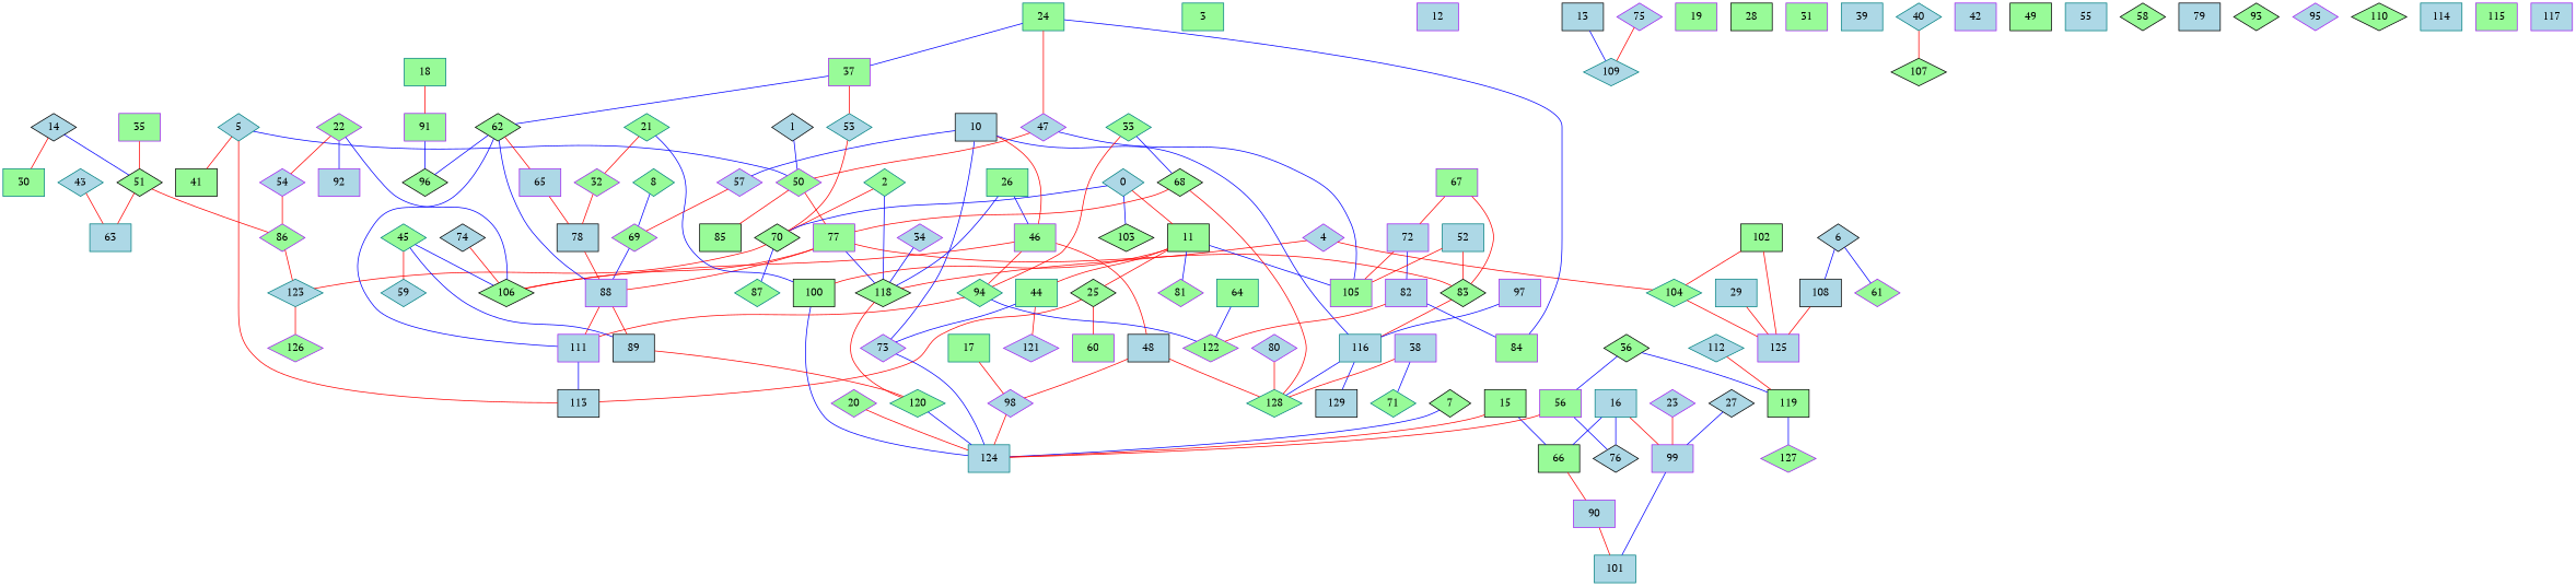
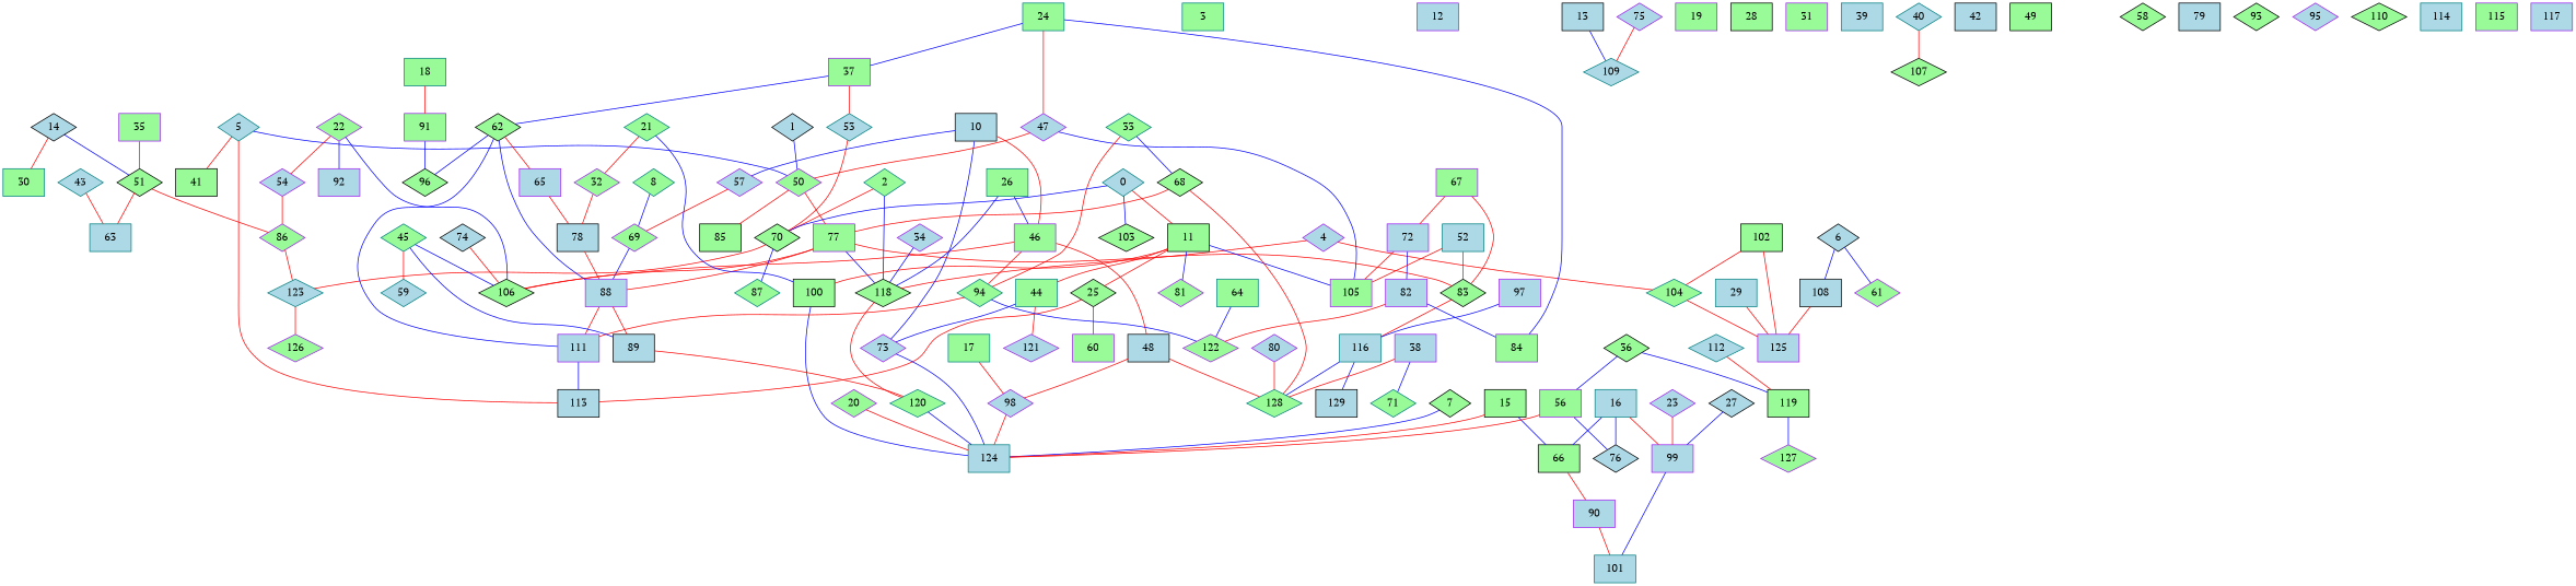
  graph {
    fontname="PT Serif"
    node [color=purple fillcolor=palegreen fontname="PT Serif" shape=diamond style=filled]
    edge [color=red fontname="PT Serif"]
    1 [color=black fillcolor=lightblue]
    50
    77 [shape=box]
    85 [color=black shape=box]
    2 [color=teal]
    70 [color=black]
    118 [color=black]
    87 [color=teal]
    123 [color=teal fillcolor=lightblue]
    120 [color=teal]
    3 [color=teal shape=box]
    4 [fillcolor=lightblue]
    104 [color=teal]
    125 [fillcolor=lightblue shape=box]
    5 [color=teal fillcolor=lightblue]
    41 [color=black shape=box]
    113 [color=black fillcolor=lightblue shape=box]
    6 [color=black fillcolor=lightblue]
    61
    108 [color=black fillcolor=lightblue shape=box]
    7 [color=black]
    124 [color=teal fillcolor=lightblue shape=box]
    8 [color=teal]
    69
    88 [fillcolor=lightblue shape=box]
    n26 [color=teal fillcolor=lightblue label=0]
    11 [color=black shape=box]
    103 [color=black]
    25 [color=black]
    44 [color=teal shape=box]
    81
    100 [color=black shape=box]
    105 [shape=box]
    10 [color=black fillcolor=lightblue shape=box]
    46 [shape=box]
    57 [fillcolor=lightblue]
    73 [fillcolor=lightblue]
    116 [color=teal fillcolor=lightblue shape=box]
    106 [color=black]
    94 [color=teal]
    48 [color=black fillcolor=lightblue shape=box]
    128 [color=teal]
    129 [color=black fillcolor=lightblue shape=box]
    60 [shape=box]
    121 [fillcolor=lightblue]
    12 [fillcolor=lightblue shape=box]
    13 [color=black fillcolor=lightblue shape=box]
    109 [color=teal fillcolor=lightblue]
    14 [color=black fillcolor=lightblue]
    30 [color=teal shape=box]
    51 [color=black]
    63 [color=teal fillcolor=lightblue shape=box]
    86
    15 [color=black shape=box]
    66 [color=black shape=box]
    90 [fillcolor=lightblue shape=box]
    16 [color=teal fillcolor=lightblue shape=box]
    76 [color=black fillcolor=lightblue]
    99 [fillcolor=lightblue shape=box]
    101 [color=teal fillcolor=lightblue shape=box]
    17 [color=teal shape=box]
    98 [fillcolor=lightblue]
    18 [color=teal shape=box]
    91 [shape=box]
    96 [color=black]
    19 [shape=box]
    20
    21 [color=teal]
    32
    29 [color=teal fillcolor=lightblue shape=box]
    78 [color=black fillcolor=lightblue shape=box]
    54 [fillcolor=lightblue]
    22
    92 [fillcolor=lightblue shape=box]
    23 [fillcolor=lightblue]
    24 [color=teal shape=box]
    37 [shape=box]
    47 [fillcolor=lightblue]
    84 [shape=box]
    53 [color=teal fillcolor=lightblue]
    62 [color=black]
    26 [color=teal shape=box]
    27 [color=black fillcolor=lightblue]
    28 [color=black shape=box]
    31 [shape=box]
    33 [color=teal]
    68 [color=black]
    111 [fillcolor=lightblue shape=box]
    122
    34 [fillcolor=lightblue]
    35 [shape=box]
    36 [color=black]
    56 [shape=box]
    119 [color=black shape=box]
    127
    65 [fillcolor=lightblue shape=box]
    38 [fillcolor=lightblue shape=box]
    71 [color=teal]
    39 [color=teal fillcolor=lightblue shape=box]
    40 [color=teal fillcolor=lightblue]
    107 [color=black]
-   42 [fillcolor=lightblue shape=box]
+   42 [color=black fillcolor=lightblue shape=box]
    43 [color=teal fillcolor=lightblue]
    45 [color=teal]
    59 [color=teal fillcolor=lightblue]
    89 [color=black fillcolor=lightblue shape=box]
    49 [color=black shape=box]
    83 [color=black]
    72 [fillcolor=lightblue shape=box]
    82 [fillcolor=lightblue shape=box]
    52 [color=teal fillcolor=lightblue shape=box]
-   55 [color=teal fillcolor=lightblue shape=box]
    58 [color=black]
    64 [color=teal shape=box]
    67 [shape=box]
    126
    74 [color=black fillcolor=lightblue]
    75 [fillcolor=lightblue]
    79 [color=black fillcolor=lightblue shape=box]
    80 [fillcolor=lightblue]
    93 [color=black]
    95 [fillcolor=lightblue]
    97 [fillcolor=lightblue shape=box]
    102 [color=black shape=box]
    110 [color=black]
    112 [color=teal fillcolor=lightblue]
    114 [color=teal fillcolor=lightblue shape=box]
    115 [shape=box]
    117 [fillcolor=lightblue shape=box]
    1 -- 50 [color=blue]
    50 -- 77
    50 -- 85
    77 -- 118 [color=blue]
    77 -- 88
    77 -- 106
    77 -- 83
    2 -- 70
    2 -- 118 [color=blue]
    70 -- 87 [color=blue]
    70 -- 123
    118 -- 120
    123 -- 126
    120 -- 124 [color=blue]
    4 -- 118
    4 -- 104
    104 -- 125
    5 -- 50 [color=blue]
    5 -- 41
    5 -- 113
    6 -- 61 [color=blue]
    6 -- 108 [color=blue]
    108 -- 125
    7 -- 124 [color=blue]
    8 -- 69 [color=blue]
    69 -- 88 [color=blue]
    88 -- 111
    88 -- 89
    n26 -- 70 [color=blue]
    n26 -- 11
    n26 -- 103 [color=blue]
    11 -- 25
    11 -- 44
    11 -- 81 [color=blue]
    11 -- 100
    11 -- 105 [color=blue]
    25 -- 113
    25 -- 60
    44 -- 73 [color=blue]
    44 -- 121
    100 -- 124 [color=blue]
    10 -- 46
    10 -- 57 [color=blue]
    10 -- 73 [color=blue]
-   10 -- 116 [color=blue]
    46 -- 106
    46 -- 94
    46 -- 48
    57 -- 69
    73 -- 124 [color=blue]
    116 -- 128 [color=blue]
    116 -- 129 [color=blue]
    94 -- 111
    94 -- 122 [color=blue]
    48 -- 128
    48 -- 98
    13 -- 109 [color=blue]
    14 -- 30
    14 -- 51 [color=blue]
    51 -- 63
    51 -- 86
    86 -- 123
    15 -- 124
    15 -- 66 [color=blue]
    66 -- 90
    90 -- 101
    16 -- 66 [color=blue]
    16 -- 76 [color=blue]
    16 -- 99
    99 -- 101 [color=blue]
    17 -- 98
    98 -- 124
    18 -- 91
    91 -- 96 [color=blue]
    20 -- 124
    21 -- 100 [color=blue]
    21 -- 32
    32 -- 78
    29 -- 125
    78 -- 88
    54 -- 86
    22 -- 106 [color=blue]
    22 -- 54
    22 -- 92 [color=blue]
    23 -- 99
    24 -- 37 [color=blue]
    24 -- 47
    24 -- 84 [color=blue]
    37 -- 53
    37 -- 62 [color=blue]
    47 -- 50
    47 -- 105 [color=blue]
    53 -- 70
    62 -- 88 [color=blue]
    62 -- 96 [color=blue]
    62 -- 111 [color=blue]
    62 -- 65
    26 -- 118 [color=blue]
    26 -- 46 [color=blue]
    27 -- 99 [color=blue]
    33 -- 94
    33 -- 68 [color=blue]
    68 -- 77
    68 -- 128
    111 -- 113 [color=blue]
    34 -- 118 [color=blue]
    35 -- 51
    36 -- 56 [color=blue]
    36 -- 119 [color=blue]
    56 -- 124
    56 -- 76 [color=blue]
    119 -- 127 [color=blue]
    65 -- 78
    38 -- 128
    38 -- 71 [color=blue]
    40 -- 107
    43 -- 63
    45 -- 106 [color=blue]
    45 -- 59
    45 -- 89 [color=blue]
    89 -- 120
    83 -- 116
    72 -- 105
    72 -- 82 [color=blue]
    82 -- 84 [color=blue]
    82 -- 122
    52 -- 105
    52 -- 83
    64 -- 122 [color=blue]
    67 -- 83
    67 -- 72
    74 -- 106
    75 -- 109
    80 -- 128
    97 -- 116 [color=blue]
    102 -- 104
    102 -- 125
    112 -- 119
  }
